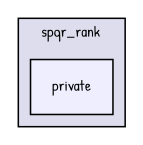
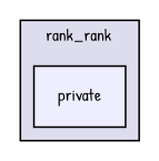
  digraph {
    compound=true
    fontname="Patrick Hand"
    n1 [fillcolor="#eeeeff" fontname="Patrick Hand" fontsize=10 label=private pencolor=black shape=box style=filled]
    subgraph cluster_1 {
      bgcolor="#ddddee"
      fontsize=10
-     label=spqr_rank
+     label=rank_rank
      pencolor=black
      n1
    }
  }
